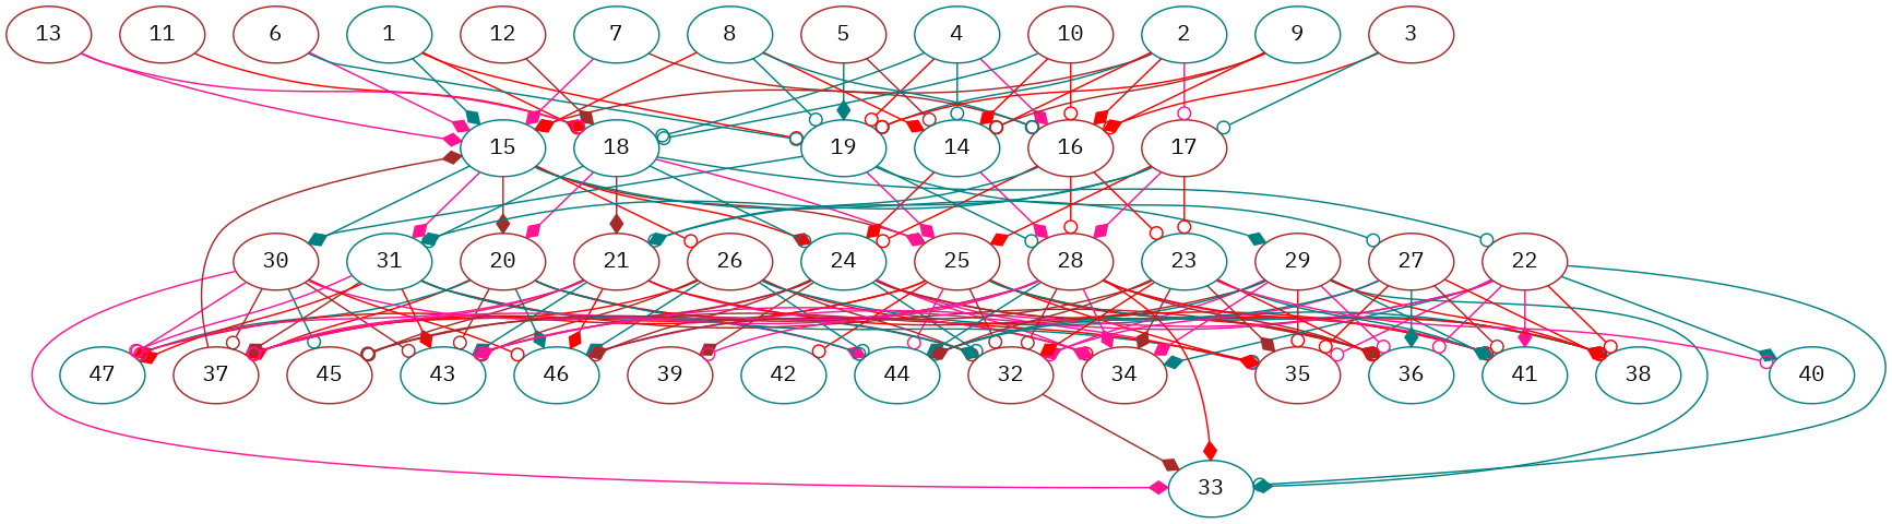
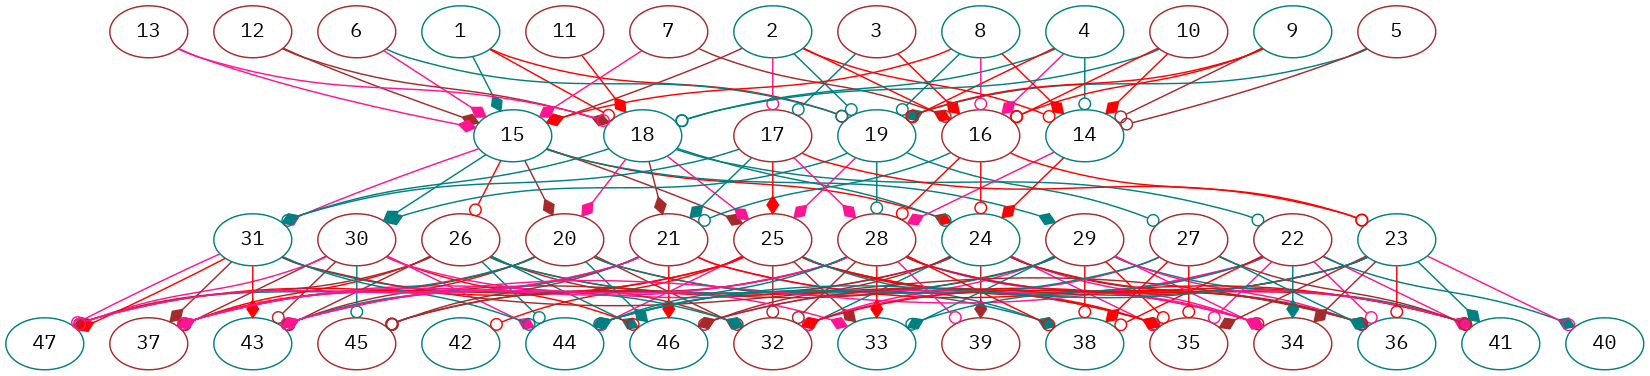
  digraph {
    fontname="IBM Plex Mono"
    node [alpha=0.18 color=brown fontname="IBM Plex Mono"]
    edge [arrowhead=diamond color=red fontname="IBM Plex Mono"]
    1 [alpha=0.05 color=teal expect_size=100590375888486496]
    15 [alpha=0.10 color=teal expect_size=1787617759131307264]
    18 [alpha=0.02 color=teal expect_size=27383343327642904]
    19 [alpha=0.07 color=teal expect_size=814722595871799296]
    24 [color=teal expect_size=60077342914327224]
    20 [expect_size=76532571249726608]
    25 [alpha=0.15 expect_size=4373393523143325253632]
    26 [alpha=0.08 expect_size=161687904457456615424]
    29 [alpha=0.02 expect_size=52145436406631968]
    30 [alpha=0.12 expect_size=76882471685418976]
    31 [color=teal expect_size=934921300769496891392]
    21 [alpha=0.03 expect_size=31474756139588868]
    22 [alpha=0.13 expect_size=956296823677571301376]
    28 [alpha=0.10 expect_size=105245779367087504]
    27 [alpha=0.07 expect_size=37179618608103088]
    32 [alpha=0.17 expect_size=1081119234108239642624]
    34 [alpha=0.12 expect_size=139412592307073472]
    35 [alpha=0.05 expect_size=120148422659931328]
    37 [expect_size=1503367352891211776000]
    46 [alpha=0.07 color=teal expect_size=17082615368691811876864]
    41 [alpha=0.10 color=teal expect_size=29479098737747220]
    45 [alpha=0.12 expect_size=3244790161394254336]
    36 [alpha=0.12 color=teal expect_size=2695882845870995968]
    39 [alpha=0.14 expect_size=1804339832053687123968]
    43 [alpha=0.04 color=teal expect_size=2627884051752936275968]
    47 [alpha=0.17 color=teal expect_size=226342427558399744]
    33 [alpha=0.17 color=teal expect_size=9026212177866269917184]
    38 [alpha=0.06 color=teal expect_size=148347530685253184]
    44 [alpha=0.13 color=teal expect_size=1061970519287423565824]
    42 [alpha=0.05 color=teal expect_size=3938026261944366080]
    40 [alpha=0.09 color=teal expect_size=157588851449872128]
    2 [color=teal expect_size=4788505743963089920]
    14 [alpha=0.16 color=teal expect_size=14665545594777288]
    16 [alpha=0.02 expect_size=12442143073619759104]
    17 [expect_size=763189497135793963008]
    23 [alpha=0.19 color=teal expect_size=74836963273736192000]
    3 [alpha=0.03 expect_size=16497507327649226162176]
    4 [alpha=0.00 color=teal expect_size=37463700112472496]
    5 [alpha=0.02 expect_size=8388608000000000000000]
    6 [alpha=0.10 expect_size=171481124966190368]
-   7 [alpha=0.16 color=teal expect_size=21036325238479056]
+   7 [alpha=0.16 expect_size=21036325238479056]
    8 [alpha=0.14 color=teal expect_size=298184680119730176000]
    9 [alpha=0.19 color=teal expect_size=7687196199915040]
    10 [alpha=0.13 expect_size=1157494643793421312]
    11 [alpha=0.04 expect_size=12992417779154944000000]
    12 [alpha=0.16 expect_size=88447786330112393216]
    13 [alpha=0.00 expect_size=14597118762800310]
    1 -> 15 [color=teal]
    1 -> 18 [arrowhead=odot]
    1 -> 19 [arrowhead=odot]
    15 -> 24
    15 -> 20 [color=brown]
    15 -> 25 [color=brown]
    15 -> 26 [arrowhead=odot]
    15 -> 29 [color=teal]
    15 -> 30 [color=teal]
    15 -> 31 [color=deeppink]
    18 -> 24 [arrowhead=odot color=teal]
    18 -> 20 [color=deeppink]
    18 -> 25 [color=deeppink]
    18 -> 31 [arrowhead=odot color=teal]
    18 -> 21 [color=brown]
    18 -> 22 [arrowhead=odot color=teal]
    19 -> 25 [color=deeppink]
    19 -> 30 [color=teal]
    19 -> 28 [arrowhead=odot color=teal]
    19 -> 27 [arrowhead=odot color=teal]
    24 -> 32 [arrowhead=odot color=teal]
    24 -> 34 [color=deeppink]
    24 -> 35 [arrowhead=odot color=deeppink]
    24 -> 37 [color=deeppink]
    24 -> 46 [arrowhead=odot color=brown]
    24 -> 41 [arrowhead=odot]
    24 -> 45 [arrowhead=odot color=brown]
    24 -> 36 [arrowhead=odot color=brown]
    24 -> 39 [color=brown]
    20 -> 32 [color=brown]
    20 -> 34 [arrowhead=odot]
    20 -> 35 [arrowhead=odot color=teal]
    20 -> 37
    20 -> 46 [color=teal]
    20 -> 43 [arrowhead=odot color=brown]
    20 -> 47 [arrowhead=odot color=teal]
    25 -> 32 [arrowhead=odot color=brown]
    25 -> 35
    25 -> 37 [arrowhead=odot]
    25 -> 41 [color=brown]
    25 -> 36
    25 -> 47
-   32 -> 33 [color=brown]
+   25 -> 33 [color=brown]
    25 -> 38 [color=teal]
    25 -> 44 [arrowhead=odot color=deeppink]
    25 -> 42 [arrowhead=odot]
    26 -> 32 [arrowhead=odot color=brown]
    26 -> 35
    26 -> 37 [arrowhead=odot]
    26 -> 46 [color=teal]
    26 -> 43 [arrowhead=odot color=brown]
+   26 -> 47 [color=brown]
    26 -> 38 [color=teal]
    26 -> 44 [arrowhead=odot color=teal]
    29 -> 32 [arrowhead=odot color=deeppink]
    29 -> 34 [color=deeppink]
    29 -> 35 [arrowhead=odot]
    29 -> 41 [color=teal]
    29 -> 36 [arrowhead=odot color=deeppink]
    29 -> 43 [arrowhead=odot color=brown]
    29 -> 33 [color=teal]
    29 -> 38 [arrowhead=odot]
    29 -> 44 [color=teal]
    30 -> 37 [arrowhead=odot color=brown]
    30 -> 46 [arrowhead=odot]
    30 -> 45 [arrowhead=odot color=teal]
    30 -> 43 [arrowhead=odot color=brown]
    30 -> 47 [arrowhead=odot color=deeppink]
    30 -> 33 [color=deeppink]
    30 -> 44 [color=deeppink]
    31 -> 32 [color=teal]
    31 -> 37 [color=brown]
    31 -> 36 [color=brown]
    31 -> 43
    31 -> 47 [arrowhead=odot color=deeppink]
    31 -> 47
    31 -> 44 [arrowhead=odot color=teal]
    21 -> 34 [color=deeppink]
-   21 -> 37 [arrowhead=odot color=deeppink]
+   21 -> 37 [color=deeppink]
    21 -> 46
    21 -> 41
    21 -> 45 [arrowhead=odot color=brown]
    21 -> 43 [color=teal]
    21 -> 47 [arrowhead=odot color=deeppink]
    22 -> 34 [color=teal]
    22 -> 35 [arrowhead=odot color=deeppink]
    22 -> 46 [color=deeppink]
    22 -> 41 [color=deeppink]
    22 -> 36 [arrowhead=odot color=deeppink]
    22 -> 43 [arrowhead=odot color=deeppink]
    22 -> 33 [arrowhead=odot color=teal]
    22 -> 38 [arrowhead=odot]
    22 -> 40 [color=teal]
    28 -> 32 [arrowhead=odot color=brown]
    28 -> 34 [color=deeppink]
    28 -> 37 [arrowhead=odot color=deeppink]
    28 -> 41 [color=deeppink]
    28 -> 45 [arrowhead=odot color=brown]
    28 -> 36 [arrowhead=odot color=brown]
    28 -> 39 [arrowhead=odot color=deeppink]
    28 -> 43 [color=deeppink]
    28 -> 33
    28 -> 38 [arrowhead=odot]
    28 -> 44 [color=teal]
    27 -> 32 [color=deeppink]
    27 -> 35 [arrowhead=odot]
    27 -> 41 [arrowhead=odot color=brown]
    27 -> 36 [color=teal]
    27 -> 38
    27 -> 44 [arrowhead=odot color=teal]
    2 -> 15 [color=brown]
    2 -> 19 [arrowhead=odot color=teal]
    2 -> 14 [arrowhead=odot]
    2 -> 16
    2 -> 17 [arrowhead=odot color=deeppink]
    14 -> 24
    14 -> 28 [color=deeppink]
    16 -> 24 [arrowhead=odot]
    16 -> 21 [arrowhead=odot color=teal]
    16 -> 28 [arrowhead=odot]
    16 -> 23 [arrowhead=odot]
    17 -> 25
    17 -> 31 [color=teal]
    17 -> 21 [color=teal]
    17 -> 28 [color=deeppink]
    17 -> 23 [arrowhead=odot]
    23 -> 32
    23 -> 34 [color=brown]
    23 -> 35 [color=brown]
    23 -> 46 [color=brown]
    23 -> 41 [color=teal]
    23 -> 36 [arrowhead=odot]
-   23 -> 44 [color=brown]
+   23 -> 44 [color=teal]
    23 -> 40 [arrowhead=odot color=deeppink]
    3 -> 16
    3 -> 17 [arrowhead=odot color=teal]
    4 -> 18 [arrowhead=odot color=teal]
    4 -> 19 [arrowhead=odot]
    4 -> 14 [arrowhead=odot color=teal]
    4 -> 16 [color=deeppink]
    5 -> 19 [color=teal]
    5 -> 14 [arrowhead=odot color=brown]
    6 -> 15 [color=deeppink]
    6 -> 19 [arrowhead=odot color=teal]
    7 -> 15 [color=deeppink]
    7 -> 16 [arrowhead=odot color=brown]
    8 -> 15
    8 -> 19 [arrowhead=odot color=teal]
    8 -> 14
-   8 -> 16 [arrowhead=odot color=teal]
+   8 -> 16 [arrowhead=odot color=deeppink]
    9 -> 19 [arrowhead=odot]
    9 -> 14 [arrowhead=odot color=brown]
    9 -> 16 [arrowhead=odot]
    10 -> 18 [arrowhead=odot color=teal]
    10 -> 14
    10 -> 16 [arrowhead=odot]
    11 -> 18
-   37 -> 15 [color=brown]
+   12 -> 15 [color=brown]
    12 -> 18 [color=brown]
    13 -> 15 [color=deeppink]
    13 -> 18 [arrowhead=odot color=deeppink]
  }
